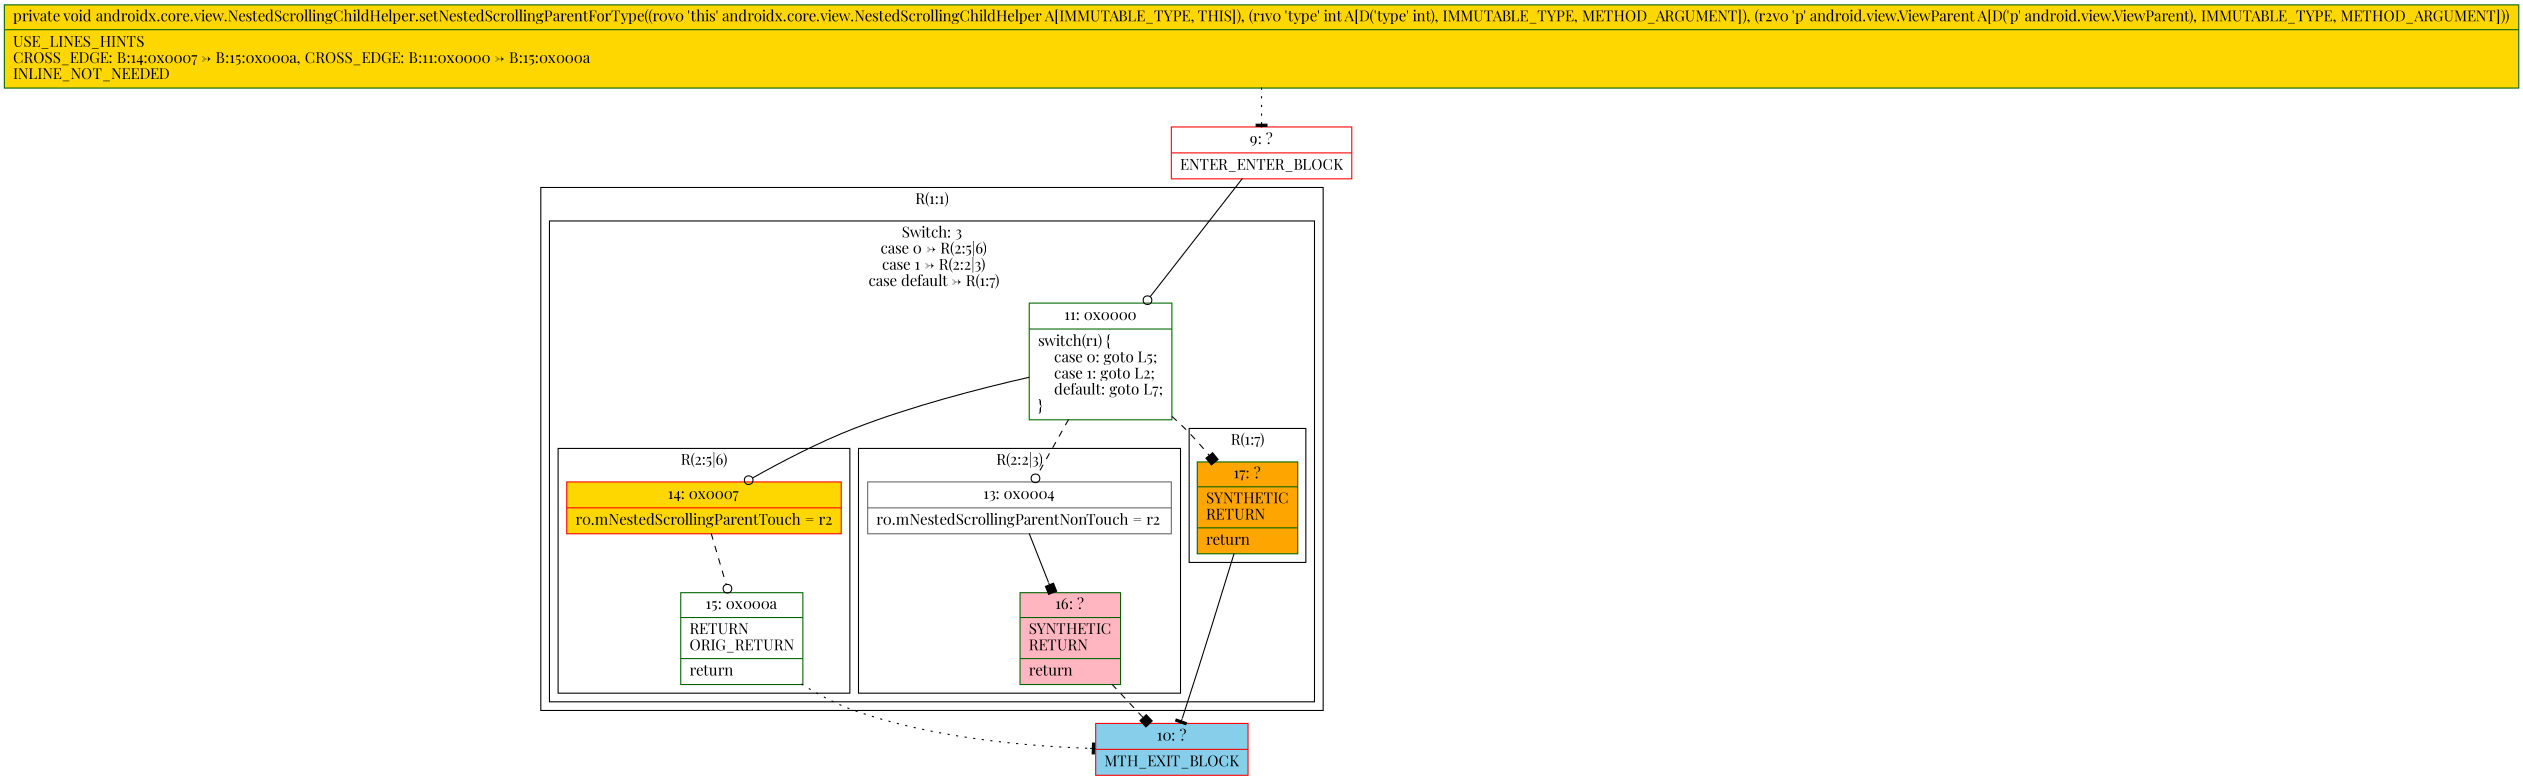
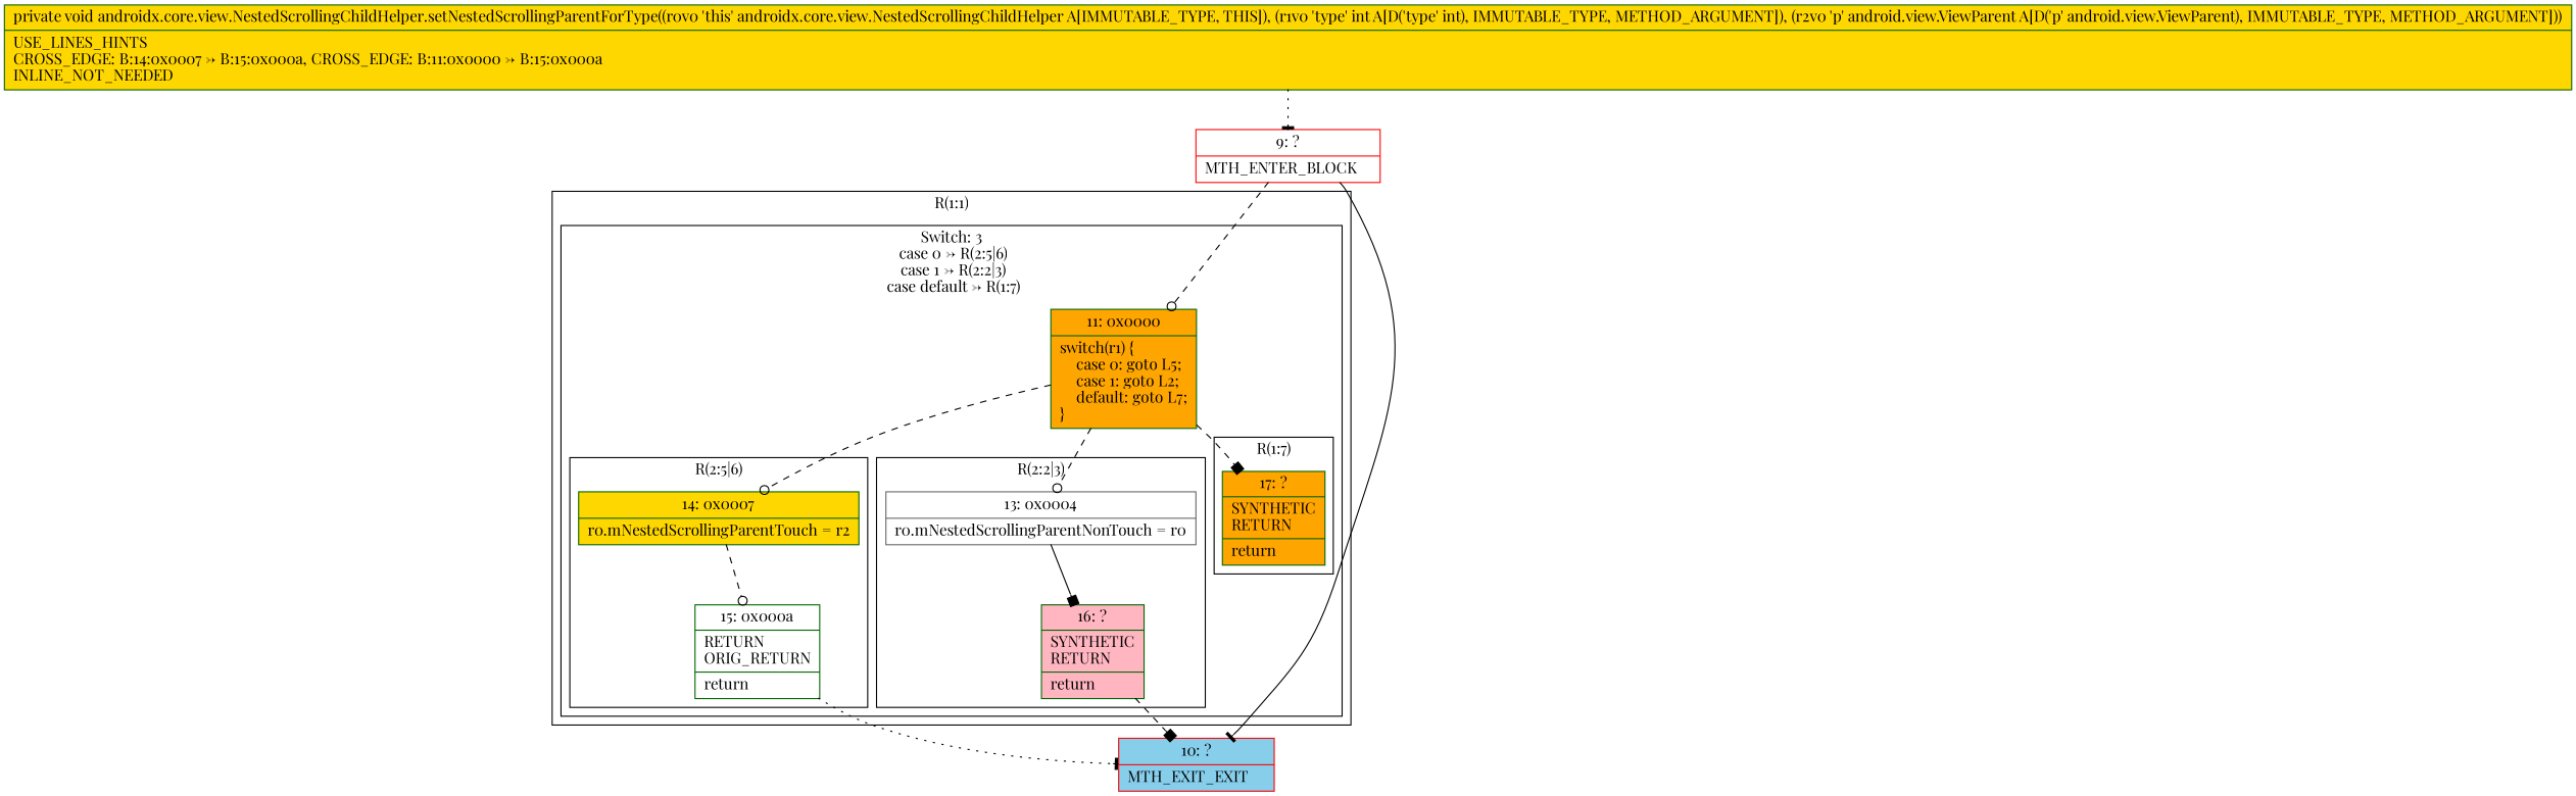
  digraph {
    fontname="Playfair Display"
    node [color=darkgreen fillcolor=white fontname="Playfair Display" shape=record style=filled]
    edge [arrowhead=odot fontname="Playfair Display" style=dashed]
-   n1 [color=red fillcolor=gold label="{14\:\ 0x0007|r0.mNestedScrollingParentTouch = r2\l}"]
+   n1 [fillcolor=gold label="{14\:\ 0x0007|r0.mNestedScrollingParentTouch = r2\l}"]
    n2 [label="{15\:\ 0x000a|RETURN\lORIG_RETURN\l|return\l}"]
-   n3 [color=gray40 label="{13\:\ 0x0004|r0.mNestedScrollingParentNonTouch = r2\l}"]
+   n3 [color=gray40 label="{13\:\ 0x0004|r0.mNestedScrollingParentNonTouch = r0\l}"]
    n4 [fillcolor=lightpink label="{16\:\ ?|SYNTHETIC\lRETURN\l|return\l}"]
    n5 [fillcolor=orange label="{17\:\ ?|SYNTHETIC\lRETURN\l|return\l}"]
-   n6 [label="{11\:\ 0x0000|switch(r1) \{\l    case 0: goto L5;\l    case 1: goto L2;\l    default: goto L7;\l\}\l}"]
-   n7 [color=red fillcolor=skyblue label="{10\:\ ?|MTH_EXIT_BLOCK\l}"]
-   n8 [color=red label="{9\:\ ?|ENTER_ENTER_BLOCK\l}"]
+   n6 [fillcolor=orange label="{11\:\ 0x0000|switch(r1) \{\l    case 0: goto L5;\l    case 1: goto L2;\l    default: goto L7;\l\}\l}"]
+   n7 [color=red fillcolor=skyblue label="{10\:\ ?|MTH_EXIT_EXIT\l}"]
+   n8 [color=red label="{9\:\ ?|MTH_ENTER_BLOCK\l}"]
    n9 [fillcolor=gold label="{private void androidx.core.view.NestedScrollingChildHelper.setNestedScrollingParentForType((r0v0 'this' androidx.core.view.NestedScrollingChildHelper A[IMMUTABLE_TYPE, THIS]), (r1v0 'type' int A[D('type' int), IMMUTABLE_TYPE, METHOD_ARGUMENT]), (r2v0 'p' android.view.ViewParent A[D('p' android.view.ViewParent), IMMUTABLE_TYPE, METHOD_ARGUMENT]))  | USE_LINES_HINTS\lCROSS_EDGE: B:14:0x0007 \-\> B:15:0x000a, CROSS_EDGE: B:11:0x0000 \-\> B:15:0x000a\lINLINE_NOT_NEEDED\l}"]
    subgraph cluster_1 {
      label="R(1:1)"
      subgraph cluster_2 {
        label="Switch: 3\n case 0 -> R(2:5|6)\n case 1 -> R(2:2|3)\n case default -> R(1:7)"
        n6
        subgraph cluster_3 {
          label="R(2:5|6)"
          n1
          n2
        }
        subgraph cluster_4 {
          label="R(2:2|3)"
          n3
          n4
        }
        subgraph cluster_5 {
          label="R(1:7)"
          n5
        }
      }
    }
    n1 -> n2
    n2 -> n7 [arrowhead=tee style=dotted]
    n3 -> n4 [arrowhead=box style=solid]
    n4 -> n7 [arrowhead=box]
-   n5 -> n7 [arrowhead=tee style=solid]
-   n6 -> n1 [style=solid]
+   n8 -> n7 [arrowhead=tee style=solid]
+   n6 -> n1
    n6 -> n3
    n6 -> n5 [arrowhead=box]
-   n8 -> n6 [style=solid]
+   n8 -> n6
    n9 -> n8 [arrowhead=tee style=dotted]
  }
